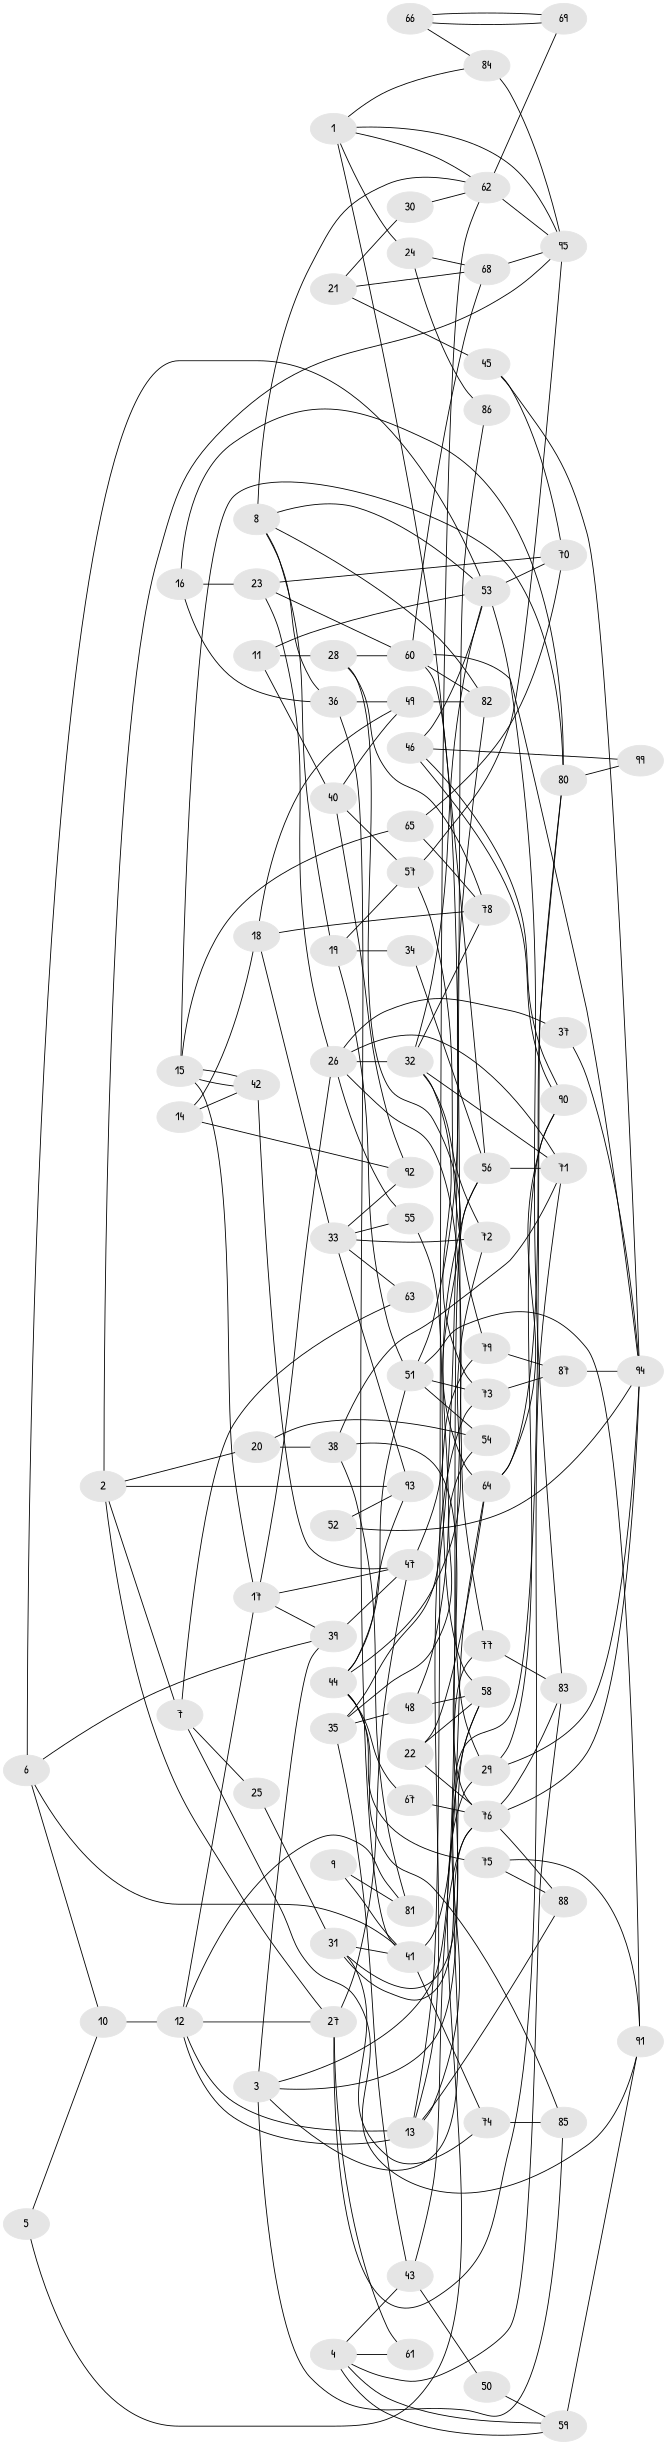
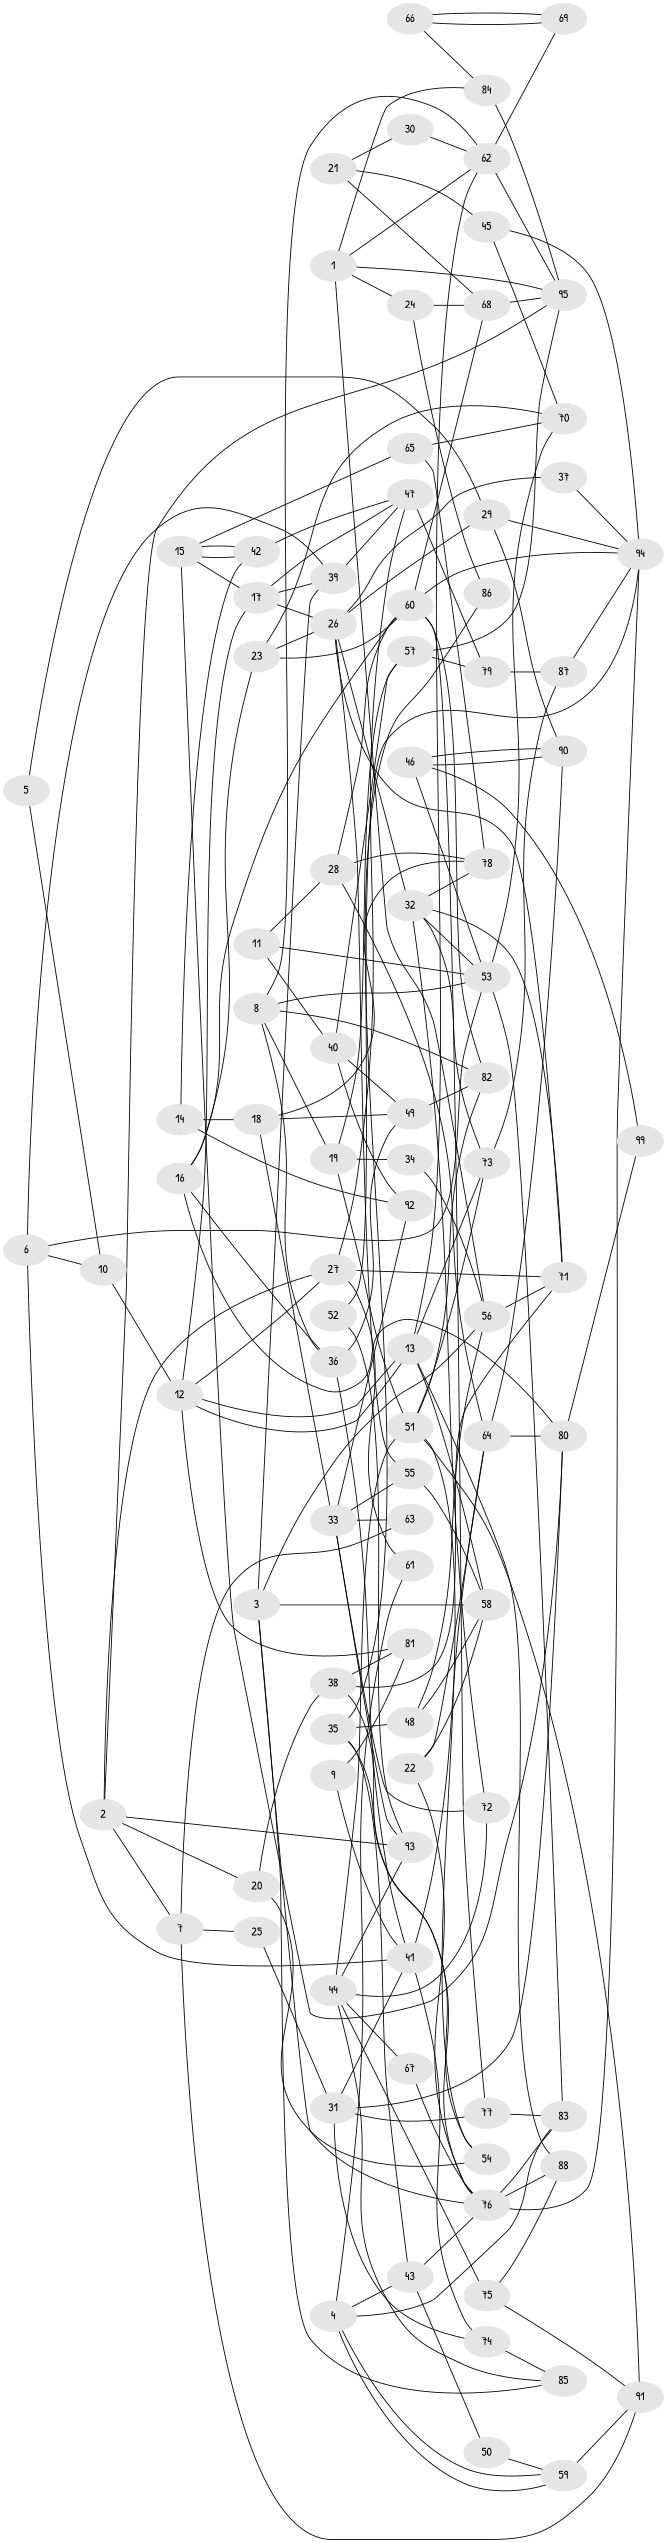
  graph {
    fontname="Patrick Hand"
    rankdir=LR
    node [color=gray90 fontname="Patrick Hand" style=filled]
    edge [fontname="Patrick Hand"]
    1
    24
    56
    62
    84
    95
    68
    86
    71
    69
    2
    7
    20
    27
    93
    25
    63
    91
    38
    54
    61
    47
    3
    39
    58
    76
    85
    83
    88
    94
    4
    43
    59
    50
    5
    10
    29
    12
    90
    6
    41
    53
    64
    74
    70
    31
    8
    19
    36
    82
    34
    51
    57
    49
    9
    81
    13
    17
    11
    28
    40
    60
    78
    92
    73
    26
    87
    14
    18
    42
    33
    15
    65
    80
    n75 [label=99]
    16
    23
    77
    32
    37
    55
    79
    72
    21
    30
    45
    22
    35
    48
    44
    67
    75
    46
    52
    66
    1 -- 24
    1 -- 56
    1 -- 62
    1 -- 84
    1 -- 95
    24 -- 68
    24 -- 86
    56 -- 71
    62 -- 95
    62 -- 69
    84 -- 95
    68 -- 95
    2 -- 95
    2 -- 7
    2 -- 20
    2 -- 27
    2 -- 93
    7 -- 25
    7 -- 63
    7 -- 91
    20 -- 38
    20 -- 54
    27 -- 71
    27 -- 61
    27 -- 47
    25 -- 31
    38 -- 71
    38 -- 76
    38 -- 81
    47 -- 79
    3 -- 56
    3 -- 39
    3 -- 58
    3 -- 76
    3 -- 85
    39 -- 47
    76 -- 83
    76 -- 88
    76 -- 94
    4 -- 61
    4 -- 83
    4 -- 43
    4 -- 59
    4 -- 59
    43 -- 76
    43 -- 50
    59 -- 91
    50 -- 59
    5 -- 10
    5 -- 29
    10 -- 12
    29 -- 94
    29 -- 90
    12 -- 27
    12 -- 81
    12 -- 13
    12 -- 13
    12 -- 17
    6 -- 39
    6 -- 10
    6 -- 41
    6 -- 53
    41 -- 64
    41 -- 74
    53 -- 83
    53 -- 70
    64 -- 90
    64 -- 80
    74 -- 85
    31 -- 41
    31 -- 74
    31 -- 80
    31 -- 77
    8 -- 62
    8 -- 53
    8 -- 19
    8 -- 36
    8 -- 82
    19 -- 34
    19 -- 51
    19 -- 57
    36 -- 41
    36 -- 49
    34 -- 56
    51 -- 91
    51 -- 54
    51 -- 82
    51 -- 73
    57 -- 95
    57 -- 79
    49 -- 82
    9 -- 41
    9 -- 81
    13 -- 62
    13 -- 58
    13 -- 88
    13 -- 73
    17 -- 47
    17 -- 39
    17 -- 26
    11 -- 53
    11 -- 28
    11 -- 40
    28 -- 64
    28 -- 60
    28 -- 78
    40 -- 57
    40 -- 49
    40 -- 92
    60 -- 68
    60 -- 94
    60 -- 82
    60 -- 77
    73 -- 87
    26 -- 71
    26 -- 29
    26 -- 32
    26 -- 37
    26 -- 55
    87 -- 94
    14 -- 92
    14 -- 18
    14 -- 42
    18 -- 49
    18 -- 78
    18 -- 33
    42 -- 47
    33 -- 93
    33 -- 63
    33 -- 92
    33 -- 55
    33 -- 72
    15 -- 17
    15 -- 42
    15 -- 42
    15 -- 65
    15 -- 80
    65 -- 70
    65 -- 78
    80 -- n75
    16 -- 36
+   16 -- 60
    16 -- 80
    16 -- 23
    23 -- 70
    23 -- 60
    23 -- 26
    77 -- 83
    32 -- 71
    32 -- 53
    32 -- 78
    32 -- 73
    32 -- 72
    37 -- 94
    55 -- 58
    79 -- 87
    21 -- 68
    21 -- 30
    21 -- 45
    30 -- 62
    45 -- 94
    45 -- 70
    22 -- 58
    22 -- 76
    22 -- 64
    35 -- 86
    35 -- 54
    35 -- 43
    35 -- 48
    48 -- 56
    48 -- 58
    44 -- 93
    44 -- 85
    44 -- 51
    44 -- 72
    44 -- 67
    44 -- 75
    67 -- 76
    75 -- 91
    75 -- 88
    46 -- 90
    46 -- 90
    46 -- 53
    46 -- n75
    52 -- 93
    52 -- 94
    66 -- 84
    66 -- 69
    66 -- 69
  }
